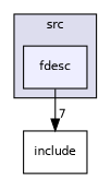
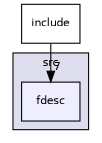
  digraph {
    compound=true
    node [fontname=Helvetica fontsize=10 shape=box]
    n1 [fillcolor="#eeeeff" label=fdesc pencolor=black style=filled]
    n2 [label=include]
    subgraph cluster_1 {
      bgcolor="#ddddee"
      fontname=Helvetica
      fontsize=10
      label=src
      pencolor=black
      n1
    }
-   n1 -> n2 [headlabel=7 labeldistance=1.5 labelfontname=Helvetica labelfontsize=10]
+   n2 -> n1 [headlabel=7 labeldistance=1.5 labelfontname=Helvetica labelfontsize=10]
  }
